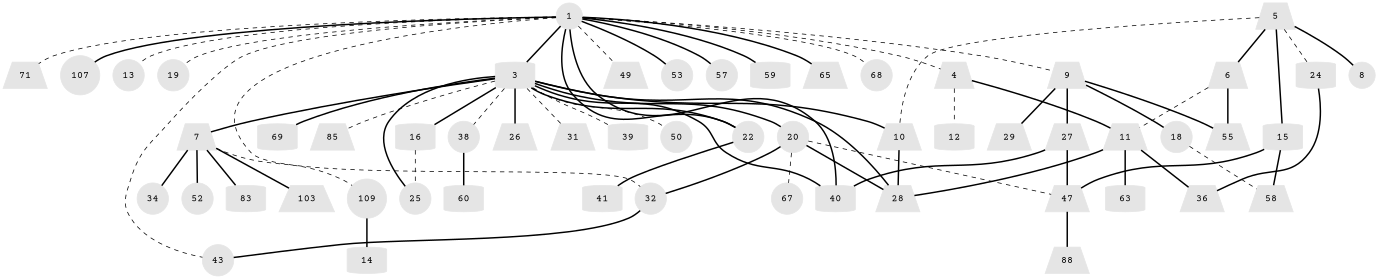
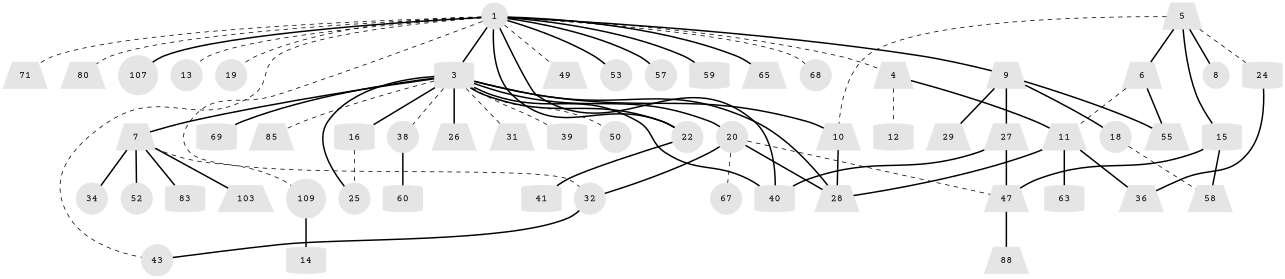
  graph {
    fontname="Courier Prime"
    node [color=gray90 fontname="Courier Prime" shape=trapezium style=filled]
    edge [fontname="Courier Prime" style=bold]
    1 [shape=circle super="+35+23+2"]
    3 [shape=cylinder]
    4
    9 [super="+30+21+116+98"]
    13 [shape=circle]
    19 [shape=circle super="+97+106"]
    22 [shape=circle super="+86+102+81"]
    32 [shape=circle super="+114"]
    40 [shape=cylinder super="+84"]
    43 [shape=circle super="+87"]
    n11 [label=49 super="+82+79"]
    53 [shape=circle super="+93+101"]
    57 [shape=circle super="+70"]
    59 [shape=cylinder]
    65
    68 [shape=circle]
    71
+   80
    107 [shape=circle]
    25 [shape=circle super="+45+42"]
    7
    16 [shape=cylinder super="+104+96+46+33"]
    20 [shape=circle super="+64+51+56"]
    26
    28 [super="+89+77+73"]
    31
    38 [shape=circle]
    39 [shape=cylinder]
    50 [shape=circle]
    69 [shape=cylinder]
    85
    10 [super="+74+99"]
    11 [super="+49+100+37"]
    12 [shape=cylinder]
    55 [super="+75"]
    18 [shape=circle]
    27 [super="+95"]
    29
    41 [shape=cylinder]
    6 [super="+91+115"]
    5
    8 [shape=circle]
    15 [shape=cylinder]
    24 [shape=cylinder super="+78"]
    34 [shape=circle]
    52 [shape=circle]
    83 [shape=cylinder]
    103
    109 [shape=circle]
    47 [super="+61"]
    67 [shape=circle]
    60 [shape=cylinder]
    36
    63 [shape=cylinder]
    58
    14 [shape=cylinder]
    88
    1 -- 3
    1 -- 4 [style=dashed]
-   1 -- 9 [style=dashed]
+   1 -- 9
    1 -- 13 [style=dashed]
    1 -- 19 [style=dashed weight=2]
    1 -- 22
    1 -- 32 [style=dashed]
    1 -- 40
    1 -- 43 [style=dashed]
    1 -- n11 [style=dashed]
    1 -- 53
    1 -- 57
    1 -- 59
    1 -- 65
    1 -- 68 [style=dashed]
    1 -- 71 [style=dashed]
+   1 -- 80 [style=dashed]
    1 -- 107
    3 -- 22
    3 -- 40
    3 -- 25
    3 -- 7
    3 -- 16 [weight=2]
    3 -- 20
    3 -- 26
    3 -- 28
    3 -- 31 [style=dashed]
    3 -- 38 [style=dashed]
    3 -- 39 [style=dashed]
    3 -- 50 [style=dashed]
    3 -- 69
    3 -- 85 [style=dashed]
    3 -- 10
    4 -- 11
    4 -- 12 [style=dashed]
    9 -- 55
    9 -- 18
    9 -- 27
    9 -- 29
    22 -- 41
    32 -- 43
    7 -- 34
    7 -- 52
    7 -- 83
    7 -- 103
    7 -- 109 [style=dashed]
    16 -- 25 [style=dashed weight=2]
    20 -- 32
    20 -- 28
    20 -- 47 [style=dashed]
    20 -- 67 [style=dashed]
    38 -- 60
    10 -- 28
    11 -- 28
    11 -- 36
    11 -- 63
    18 -- 58 [style=dashed]
    27 -- 40
    27 -- 47
    6 -- 11 [style=dashed]
    6 -- 55
    5 -- 10 [style=dashed]
    5 -- 6
    5 -- 8
    5 -- 15
    5 -- 24 [style=dashed]
    15 -- 47
    15 -- 58
    24 -- 36
    109 -- 14
    47 -- 88
  }
